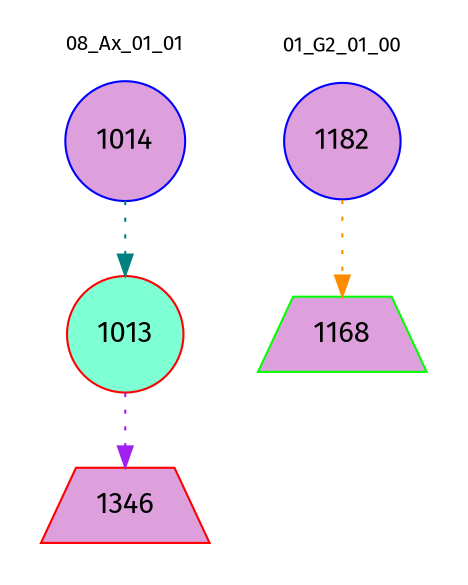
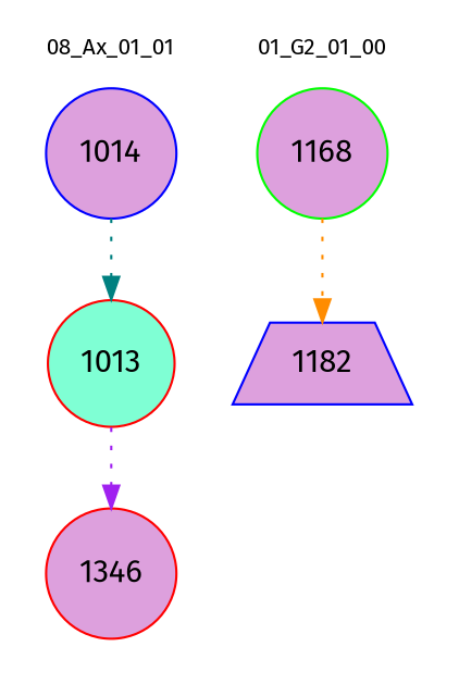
  digraph {
    fontname="Fira Sans"
    node [color=blue fillcolor=plum fontname="Fira Sans" shape=trapezium style=filled]
    edge [fontname="Fira Sans" style=dotted]
    n1 [label=1014 shape=circle]
    n2 [color=red fillcolor=aquamarine label=1013 shape=circle]
-   n3 [color=red label=1346]
-   n4 [label=1182 shape=circle]
-   n5 [color=green label=1168]
+   n3 [color=red label=1346 shape=circle]
+   n4 [label=1182]
+   n5 [color=green label=1168 shape=circle]
    subgraph cluster_1 {
      color=white
      fontsize=10
      label="08_Ax_01_01"
      n1
      n2
      n3
    }
    subgraph cluster_2 {
      color=white
      fontsize=10
      label="01_G2_01_00"
      n4
      n5
    }
    n1 -> n2 [color=teal]
    n2 -> n3 [color=purple]
-   n4 -> n5 [color=darkorange]
+   n5 -> n4 [color=darkorange]
  }
